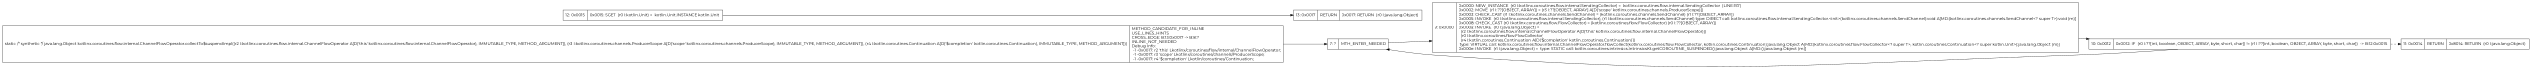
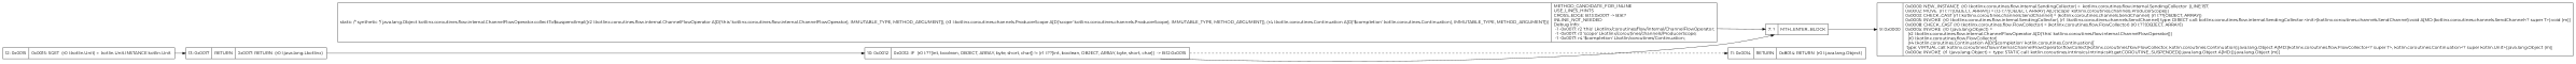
  digraph {
    fontname=Montserrat
    rankdir=LR
    node [fontname=Montserrat shape=record]
    edge [fontname=Montserrat]
-   n1 [label="{7\:\ ?|MTH_ENTER_NEEDED\l}"]
+   n1 [label="{7\:\ ?|MTH_ENTER_BLOCK\l}"]
    n2 [label="{9\:\ 0x0000|0x0000: NEW_INSTANCE  (r0 I:kotlinx.coroutines.flow.internal.SendingCollector) =  kotlinx.coroutines.flow.internal.SendingCollector  (LINE:157)\l0x0002: MOVE  (r1 I:??[OBJECT, ARRAY]) = (r3 I:??[OBJECT, ARRAY] A[D('scope' kotlinx.coroutines.channels.ProducerScope)]) \l0x0003: CHECK_CAST (r1 I:kotlinx.coroutines.channels.SendChannel) = (kotlinx.coroutines.channels.SendChannel) (r1 I:??[OBJECT, ARRAY]) \l0x0005: INVOKE  (r0 I:kotlinx.coroutines.flow.internal.SendingCollector), (r1 I:kotlinx.coroutines.channels.SendChannel) type: DIRECT call: kotlinx.coroutines.flow.internal.SendingCollector.\<init\>(kotlinx.coroutines.channels.SendChannel):void A[MD:(kotlinx.coroutines.channels.SendChannel\<? super T\>):void (m)]\l0x0008: CHECK_CAST (r0 I:kotlinx.coroutines.flow.FlowCollector) = (kotlinx.coroutines.flow.FlowCollector) (r0 I:??[OBJECT, ARRAY]) \l0x000a: INVOKE  (r0 I:java.lang.Object) = \l  (r2 I:kotlinx.coroutines.flow.internal.ChannelFlowOperator A[D('this' kotlinx.coroutines.flow.internal.ChannelFlowOperator)])\l  (r0 I:kotlinx.coroutines.flow.FlowCollector)\l  (r4 I:kotlin.coroutines.Continuation A[D('$completion' kotlin.coroutines.Continuation)])\l type: VIRTUAL call: kotlinx.coroutines.flow.internal.ChannelFlowOperator.flowCollect(kotlinx.coroutines.flow.FlowCollector, kotlin.coroutines.Continuation):java.lang.Object A[MD:(kotlinx.coroutines.flow.FlowCollector\<? super T\>, kotlin.coroutines.Continuation\<? super kotlin.Unit\>):java.lang.Object (m)]\l0x000e: INVOKE  (r1 I:java.lang.Object) =  type: STATIC call: kotlin.coroutines.intrinsics.IntrinsicsKt.getCOROUTINE_SUSPENDED():java.lang.Object A[MD:():java.lang.Object (m)]\l}"]
    n3 [label="{10\:\ 0x0012|0x0012: IF  (r0 I:??[int, boolean, OBJECT, ARRAY, byte, short, char]) != (r1 I:??[int, boolean, OBJECT, ARRAY, byte, short, char])  \-\> B:12:0x0015 \l}"]
    n4 [label="{11\:\ 0x0014|RETURN\l|0x8014: RETURN  (r0 I:java.lang.Object) \l}"]
    n5 [label="{12\:\ 0x0015|0x0015: SGET  (r0 I:kotlin.Unit) =  kotlin.Unit.INSTANCE kotlin.Unit \l}"]
-   n6 [label="{13\:\ 0x0017|RETURN\l|0x0017: RETURN  (r0 I:java.lang.Object) \l}"]
+   n6 [label="{13\:\ 0x0017|RETURN\l|0x0017: RETURN  (r0 I:java.lang.Lkotlinx) \l}"]
    n7 [label="{static \/* synthetic *\/ java.lang.Object kotlinx.coroutines.flow.internal.ChannelFlowOperator.collectTo$suspendImpl((r2 I:kotlinx.coroutines.flow.internal.ChannelFlowOperator A[D('this' kotlinx.coroutines.flow.internal.ChannelFlowOperator), IMMUTABLE_TYPE, METHOD_ARGUMENT]), (r3 I:kotlinx.coroutines.channels.ProducerScope A[D('scope' kotlinx.coroutines.channels.ProducerScope), IMMUTABLE_TYPE, METHOD_ARGUMENT]), (r4 I:kotlin.coroutines.Continuation A[D('$completion' kotlin.coroutines.Continuation), IMMUTABLE_TYPE, METHOD_ARGUMENT]))  | METHOD_CANDIDATE_FOR_INLINE\lUSE_LINES_HINTS\lCROSS_EDGE: B:13:0x0017 \-\> B:8:?\lINLINE_NOT_NEEDED\lDebug Info:\l  \-1 \-0x0017: r2 'this' Lkotlinx\/coroutines\/flow\/internal\/ChannelFlowOperator;\l  \-1 \-0x0017: r3 'scope' Lkotlinx\/coroutines\/channels\/ProducerScope;\l  \-1 \-0x0017: r4 '$completion' Lkotlin\/coroutines\/Continuation;\l}"]
    n1 -> n2
-   n2 -> n3
+   n6 -> n3
    n3 -> n1
    n3 -> n4 [style=dashed]
    n5 -> n6
    n7 -> n1
  }
